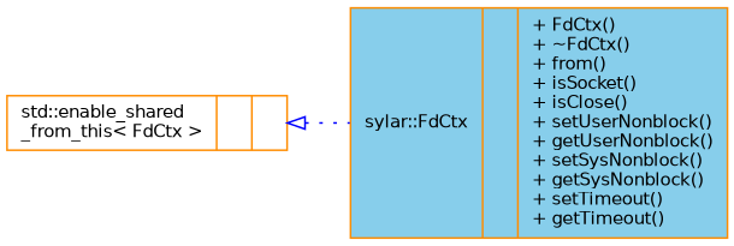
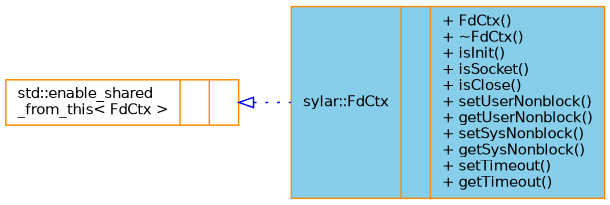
  digraph {
    rankdir=LR
    node [color=darkorange fontname=Helvetica fontsize=10 shape=record style=filled]
-   n1 [fillcolor=skyblue fontcolor=black height=0.2 label="{sylar::FdCtx\n||+ FdCtx()\l+ ~FdCtx()\l+ from()\l+ isSocket()\l+ isClose()\l+ setUserNonblock()\l+ getUserNonblock()\l+ setSysNonblock()\l+ getSysNonblock()\l+ setTimeout()\l+ getTimeout()\l}" width=0.4]
+   n1 [fillcolor=skyblue fontcolor=black height=0.2 label="{sylar::FdCtx\n||+ FdCtx()\l+ ~FdCtx()\l+ isInit()\l+ isSocket()\l+ isClose()\l+ setUserNonblock()\l+ getUserNonblock()\l+ setSysNonblock()\l+ getSysNonblock()\l+ setTimeout()\l+ getTimeout()\l}" width=0.4]
    n2 [fillcolor=white height=0.2 label="{std::enable_shared\l_from_this\< FdCtx \>\n||}" width=0.4]
    n2 -> n1 [arrowtail=onormal color=blue dir=back fontname=Helvetica fontsize=10 labelfontname=Helvetica labelfontsize=10 style=dotted]
  }
